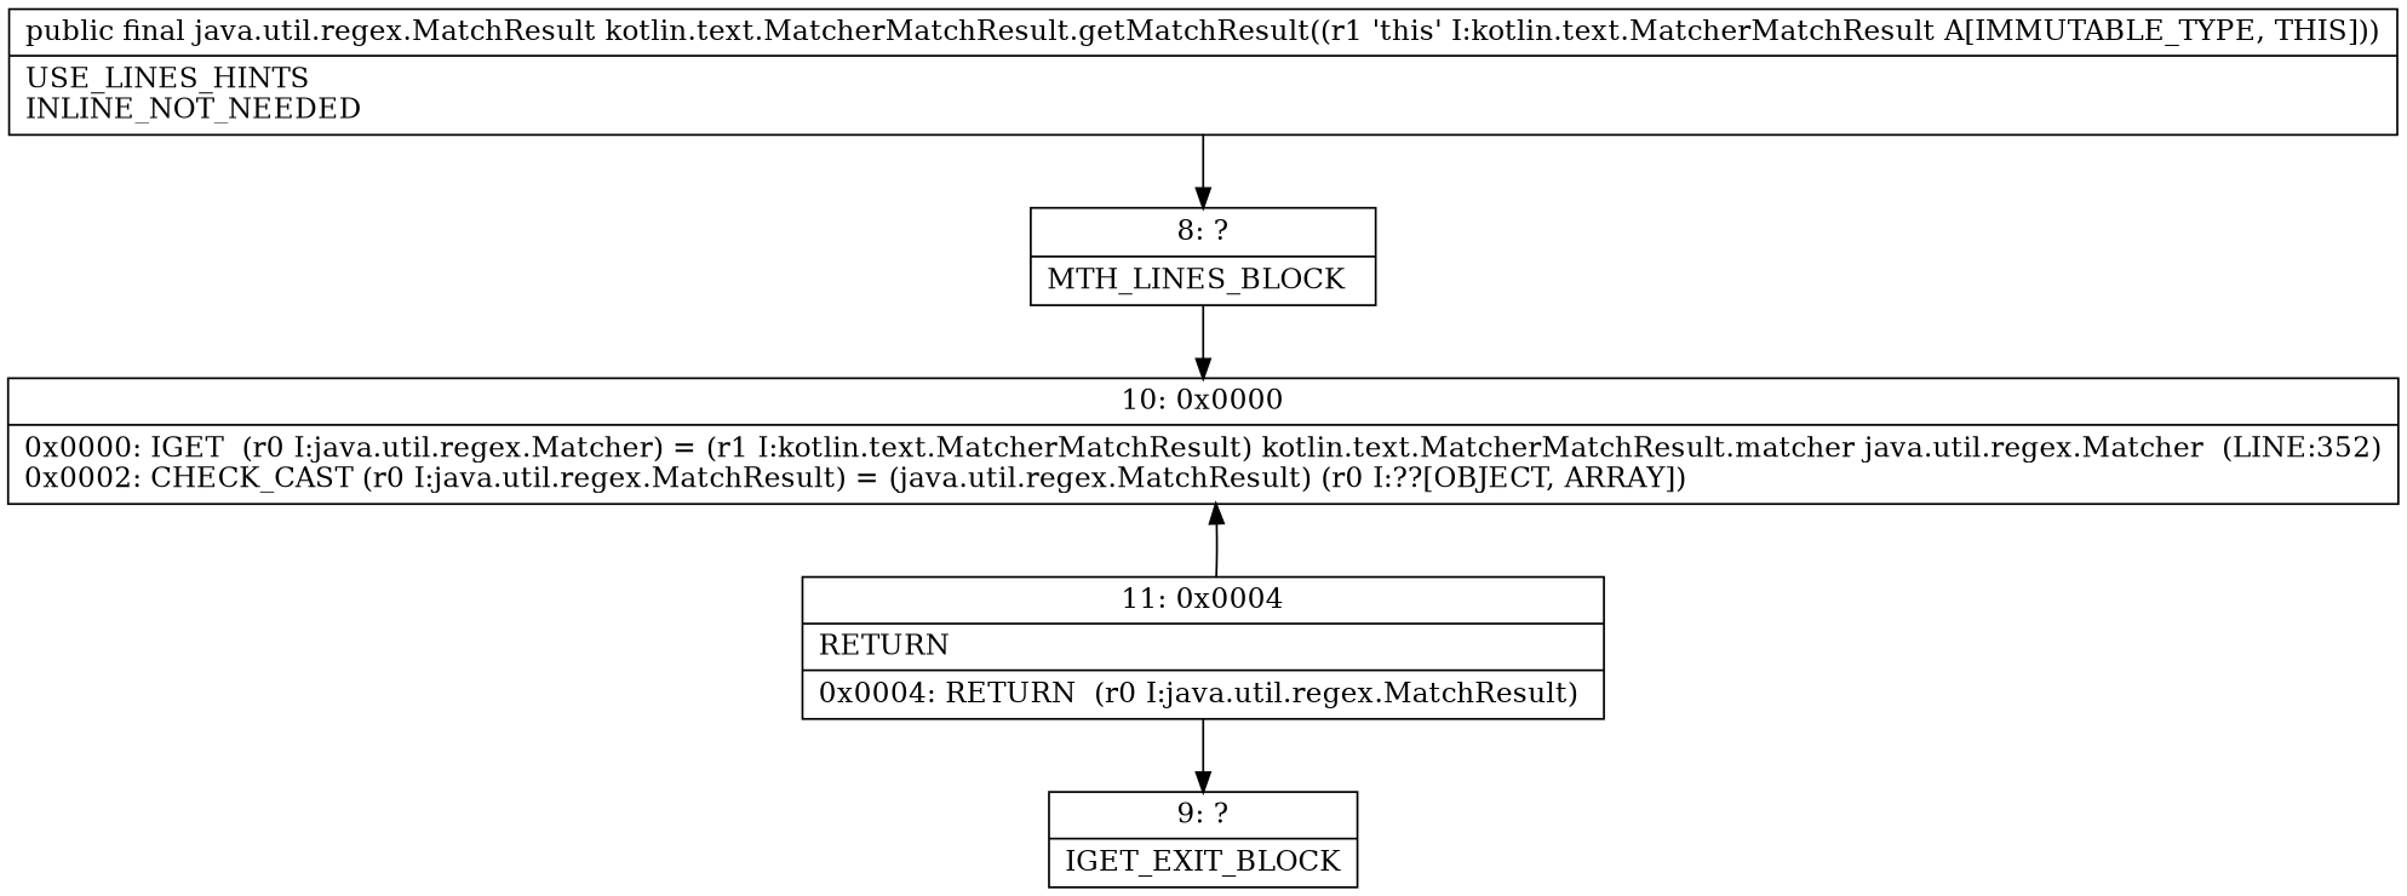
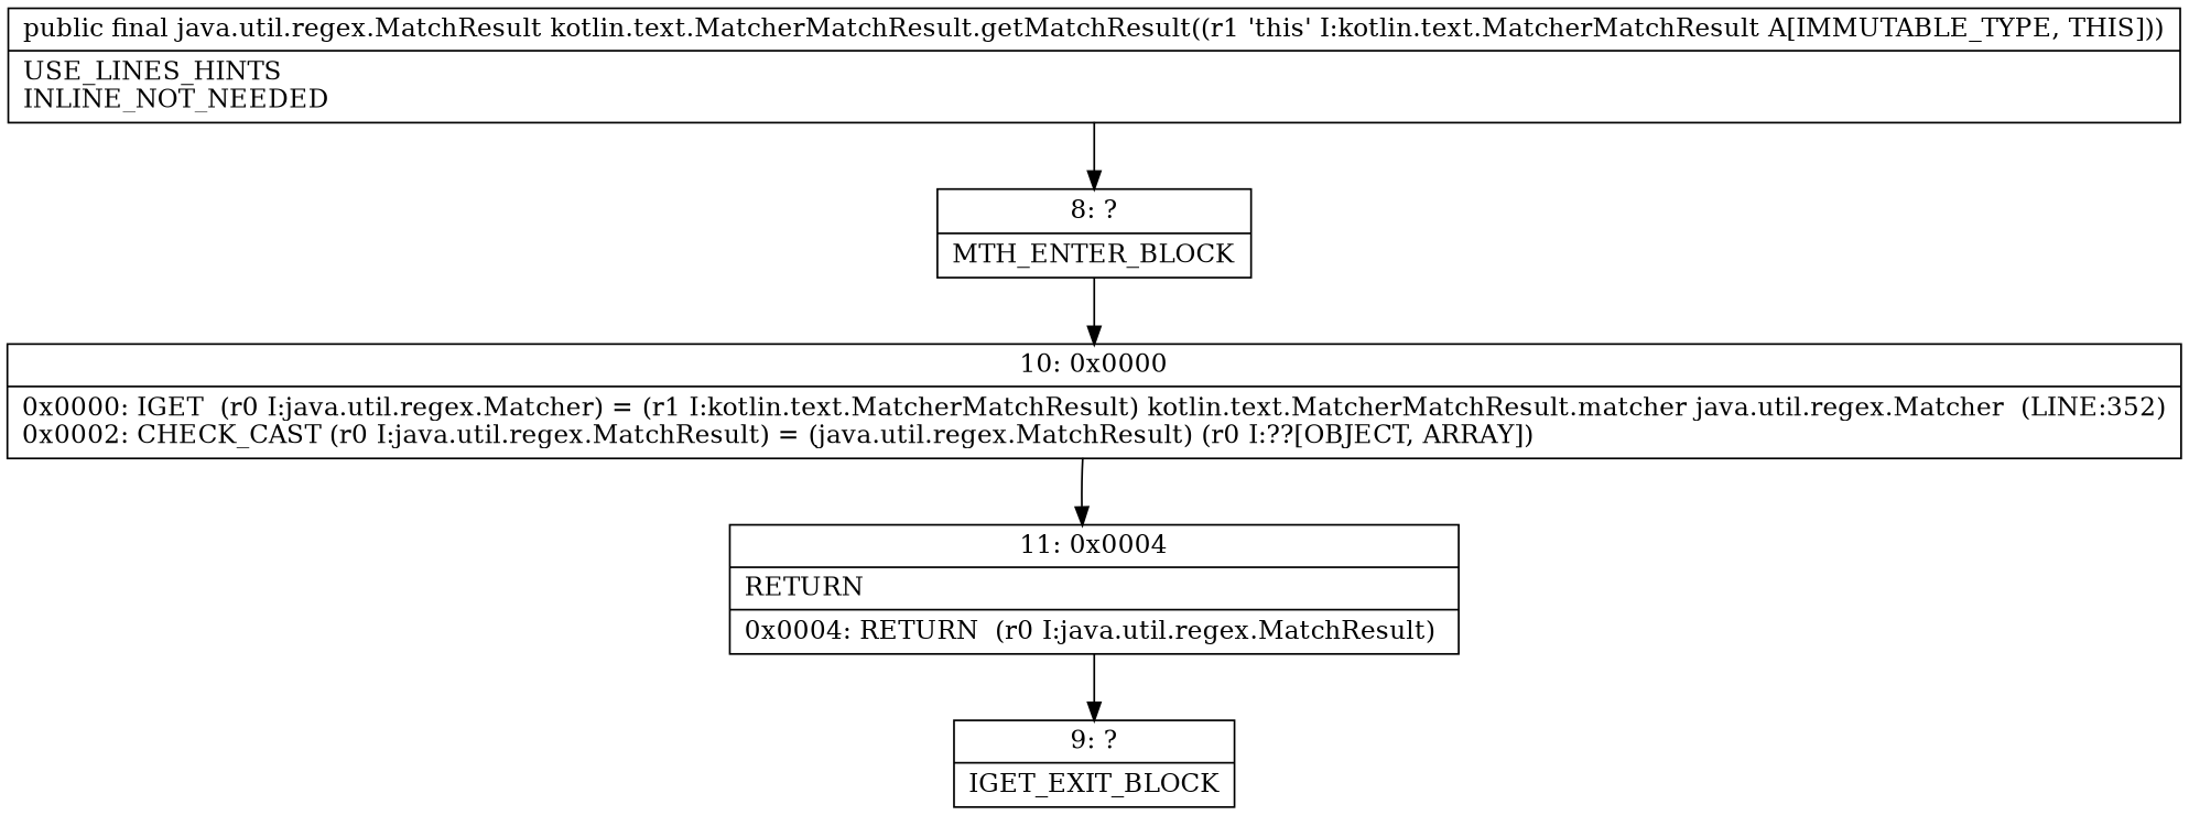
  digraph {
    node [shape=record]
-   n1 [label="{8\:\ ?|MTH_LINES_BLOCK\l}"]
+   n1 [label="{8\:\ ?|MTH_ENTER_BLOCK\l}"]
    n2 [label="{10\:\ 0x0000|0x0000: IGET  (r0 I:java.util.regex.Matcher) = (r1 I:kotlin.text.MatcherMatchResult) kotlin.text.MatcherMatchResult.matcher java.util.regex.Matcher  (LINE:352)\l0x0002: CHECK_CAST (r0 I:java.util.regex.MatchResult) = (java.util.regex.MatchResult) (r0 I:??[OBJECT, ARRAY]) \l}"]
    n3 [label="{11\:\ 0x0004|RETURN\l|0x0004: RETURN  (r0 I:java.util.regex.MatchResult) \l}"]
    n4 [label="{9\:\ ?|IGET_EXIT_BLOCK\l}"]
    n5 [label="{public final java.util.regex.MatchResult kotlin.text.MatcherMatchResult.getMatchResult((r1 'this' I:kotlin.text.MatcherMatchResult A[IMMUTABLE_TYPE, THIS]))  | USE_LINES_HINTS\lINLINE_NOT_NEEDED\l}"]
    n1 -> n2
-   n3 -> n2
+   n2 -> n3
    n3 -> n4
    n5 -> n1
  }
